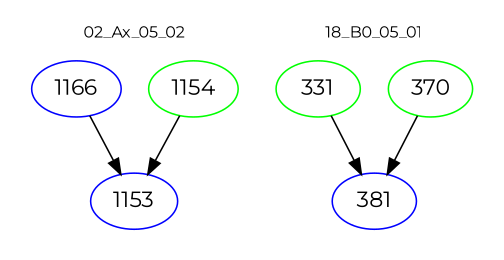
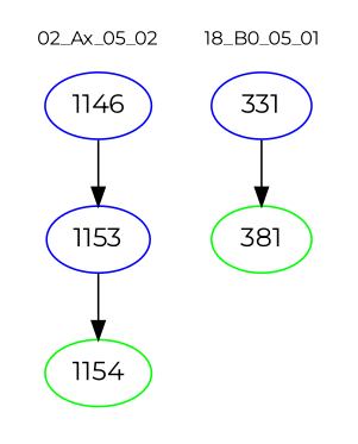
  digraph {
    fontname=Montserrat
    node [color=blue fontname=Montserrat]
    edge [color=black fontname=Montserrat]
    n1 [color=green label=1154]
    n2 [label=1153]
-   n3 [label=1166]
-   n4 [color=green label=370]
-   n5 [label=381]
-   n6 [color=green label=331]
+   n3 [label=1146]
+   n5 [color=green label=381]
+   n6 [label=331]
    subgraph cluster_1 {
      color=white
      fontsize=10
      label="02_Ax_05_02"
      n1
      n2
      n3
    }
    subgraph cluster_2 {
      color=white
      fontsize=10
      label="18_B0_05_01"
-     n4
      n5
      n6
    }
-   n1 -> n2
+   n2 -> n1
    n3 -> n2
-   n4 -> n5
    n6 -> n5
  }
